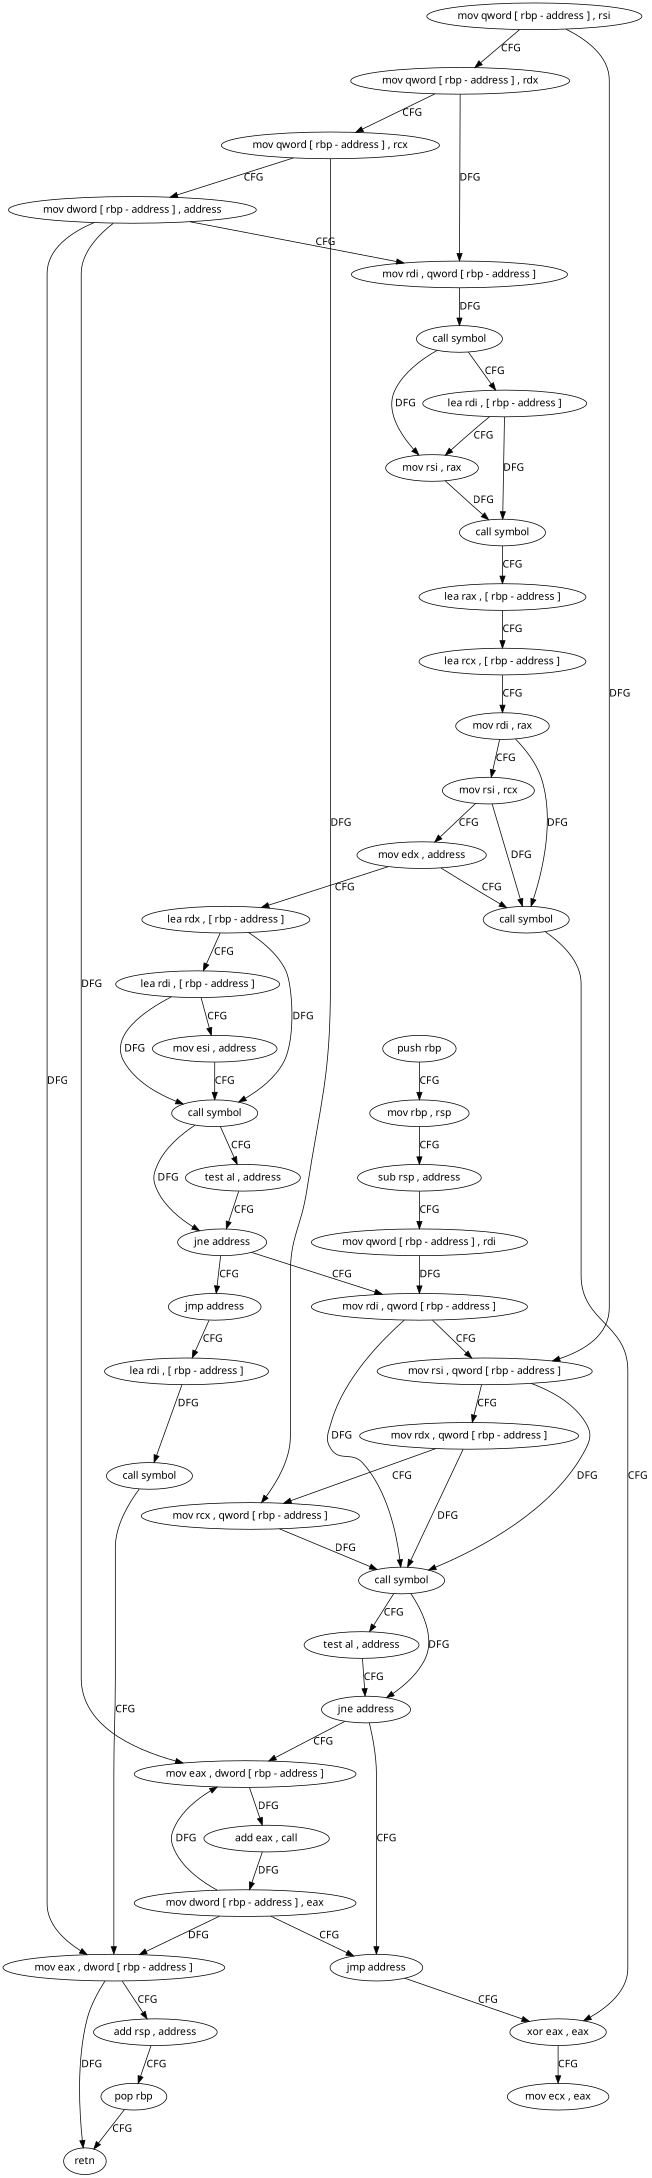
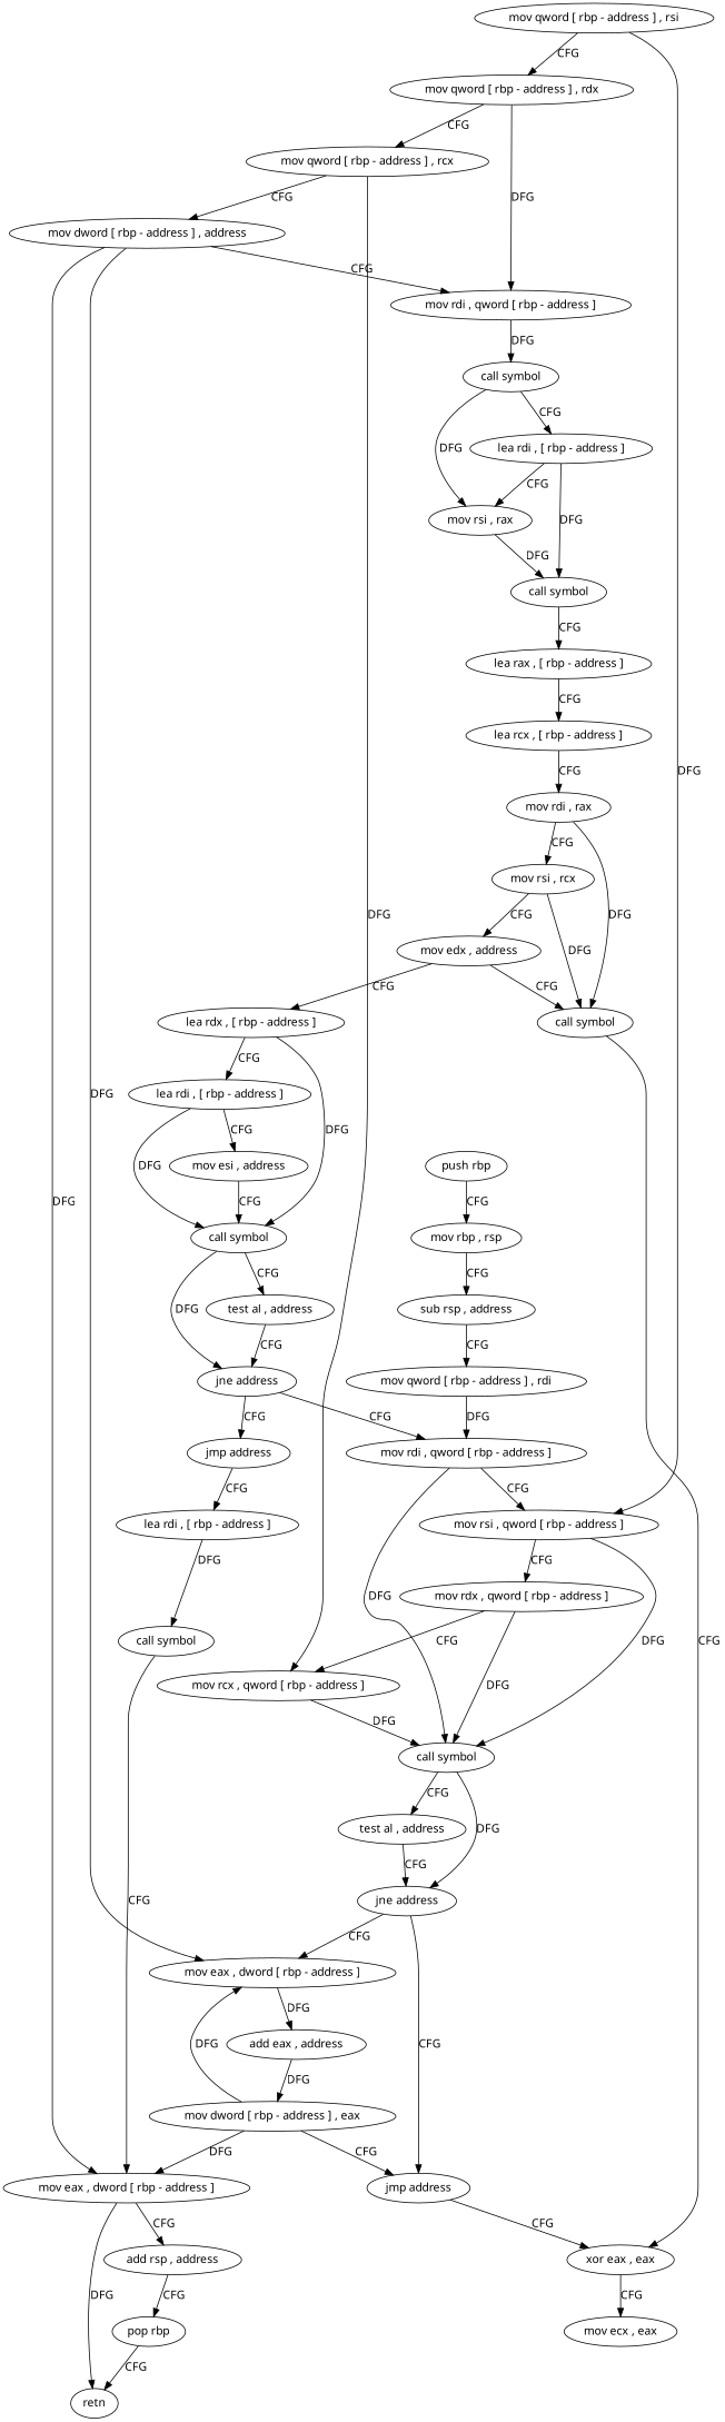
  digraph {
    fontname="Noto Sans"
    node [fontname="Noto Sans"]
    edge [fontname="Noto Sans"]
    n1 [label="push rbp"]
    n2 [label="mov rbp , rsp"]
    n3 [label="sub rsp , address"]
    n4 [label="mov qword [ rbp - address ] , rdi"]
    n5 [label="mov rdi , qword [ rbp - address ]"]
    n6 [label="mov qword [ rbp - address ] , rsi"]
    n7 [label="mov qword [ rbp - address ] , rdx"]
    n8 [label="mov rsi , qword [ rbp - address ]"]
    n9 [label="call symbol"]
    n10 [label="mov qword [ rbp - address ] , rcx"]
    n11 [label="mov rdi , qword [ rbp - address ]"]
    n12 [label="mov rdx , qword [ rbp - address ]"]
    n13 [label="mov dword [ rbp - address ] , address"]
    n14 [label="mov rcx , qword [ rbp - address ]"]
    n15 [label="call symbol"]
    n16 [label="mov eax , dword [ rbp - address ]"]
    n17 [label="mov eax , dword [ rbp - address ]"]
-   n18 [label="add eax , call"]
+   n18 [label="add eax , address"]
    n19 [label="add rsp , address"]
    n20 [label=retn]
    n21 [label="lea rdi , [ rbp - address ]"]
    n22 [label="mov rsi , rax"]
    n23 [label="call symbol"]
    n24 [label="lea rax , [ rbp - address ]"]
    n25 [label="lea rcx , [ rbp - address ]"]
    n26 [label="mov rdi , rax"]
    n27 [label="mov rsi , rcx"]
    n28 [label="call symbol"]
    n29 [label="mov edx , address"]
    n30 [label="xor eax , eax"]
    n31 [label="lea rdx , [ rbp - address ]"]
    n32 [label="mov ecx , eax"]
    n33 [label="test al , address"]
    n34 [label="jne address"]
    n35 [label="jmp address"]
    n36 [label="mov dword [ rbp - address ] , eax"]
    n37 [label="jmp address"]
    n38 [label="lea rdi , [ rbp - address ]"]
    n39 [label="call symbol"]
    n40 [label="pop rbp"]
    n41 [label="lea rdi , [ rbp - address ]"]
    n42 [label="call symbol"]
    n43 [label="mov esi , address"]
    n44 [label="test al , address"]
    n45 [label="jne address"]
    n1 -> n2 [label=CFG]
    n2 -> n3 [label=CFG]
    n3 -> n4 [label=CFG]
    n4 -> n5 [label=DFG]
    n5 -> n8 [label=CFG]
    n5 -> n9 [label=DFG]
    n6 -> n7 [label=CFG]
    n6 -> n8 [label=DFG]
    n7 -> n10 [label=CFG]
    n7 -> n11 [label=DFG]
    n8 -> n9 [label=DFG]
    n8 -> n12 [label=CFG]
    n9 -> n33 [label=CFG]
    n9 -> n34 [label=DFG]
    n10 -> n13 [label=CFG]
    n10 -> n14 [label=DFG]
    n11 -> n15 [label=DFG]
    n12 -> n9 [label=DFG]
    n12 -> n14 [label=CFG]
    n13 -> n11 [label=CFG]
    n13 -> n16 [label=DFG]
    n13 -> n17 [label=DFG]
    n14 -> n9 [label=DFG]
    n15 -> n21 [label=CFG]
    n15 -> n22 [label=DFG]
    n16 -> n18 [label=DFG]
    n17 -> n19 [label=CFG]
    n17 -> n20 [label=DFG]
    n18 -> n36 [label=DFG]
    n19 -> n40 [label=CFG]
    n21 -> n22 [label=CFG]
    n21 -> n23 [label=DFG]
    n22 -> n23 [label=DFG]
    n23 -> n24 [label=CFG]
    n24 -> n25 [label=CFG]
    n25 -> n26 [label=CFG]
    n26 -> n27 [label=CFG]
    n26 -> n28 [label=DFG]
    n27 -> n28 [label=DFG]
    n27 -> n29 [label=CFG]
    n28 -> n30 [label=CFG]
    n29 -> n28 [label=CFG]
    n29 -> n31 [label=CFG]
    n30 -> n32 [label=CFG]
    n31 -> n41 [label=CFG]
    n31 -> n42 [label=DFG]
    n33 -> n34 [label=CFG]
    n34 -> n16 [label=CFG]
    n34 -> n35 [label=CFG]
    n35 -> n30 [label=CFG]
    n36 -> n16 [label=DFG]
    n36 -> n17 [label=DFG]
    n36 -> n35 [label=CFG]
    n37 -> n38 [label=CFG]
    n38 -> n39 [label=DFG]
    n39 -> n17 [label=CFG]
    n40 -> n20 [label=CFG]
    n41 -> n42 [label=DFG]
    n41 -> n43 [label=CFG]
    n42 -> n44 [label=CFG]
    n42 -> n45 [label=DFG]
    n43 -> n42 [label=CFG]
    n44 -> n45 [label=CFG]
    n45 -> n5 [label=CFG]
    n45 -> n37 [label=CFG]
  }
